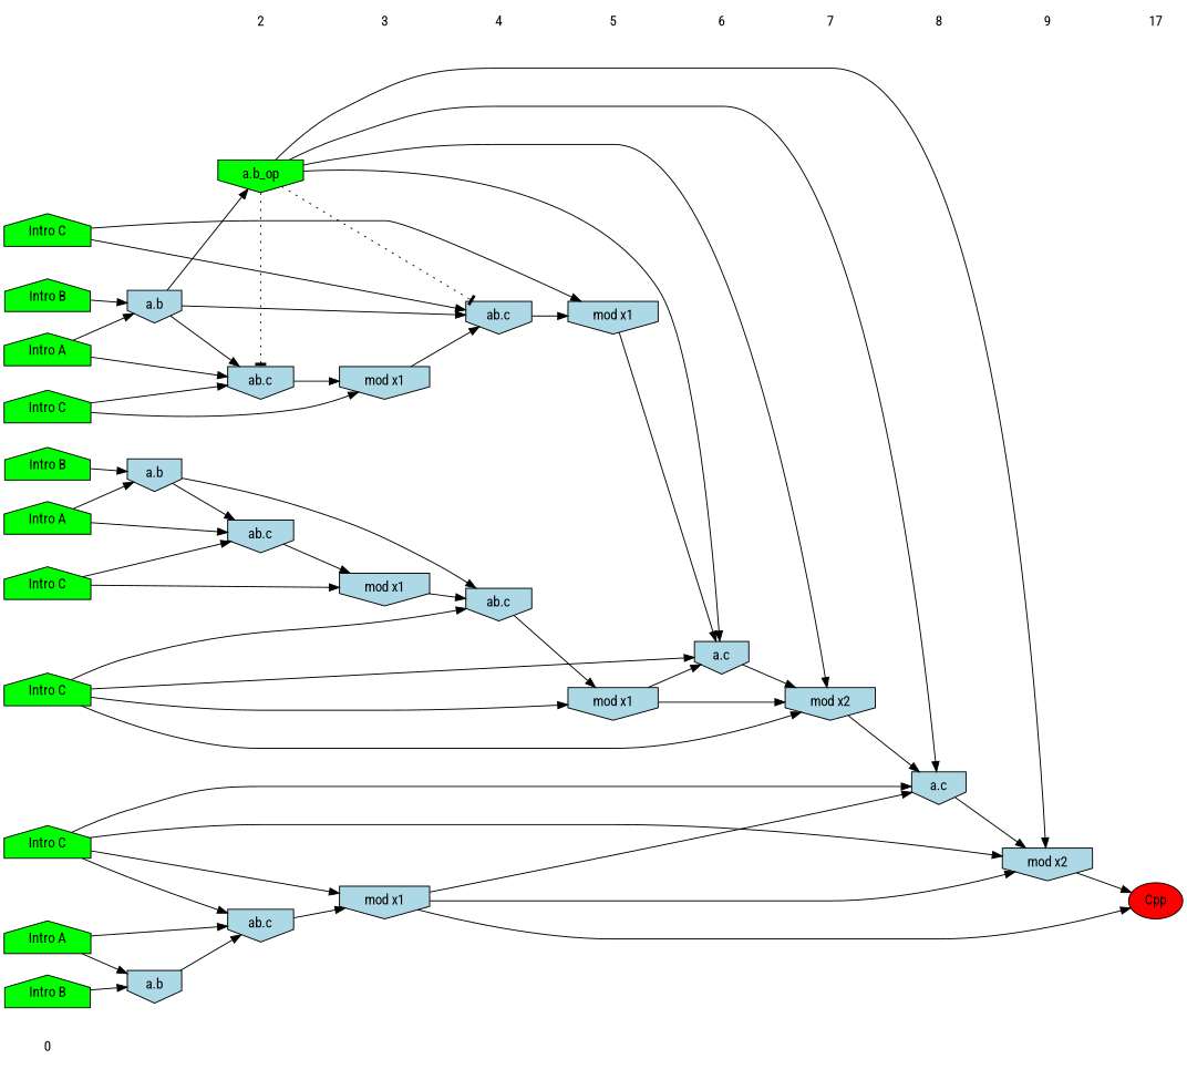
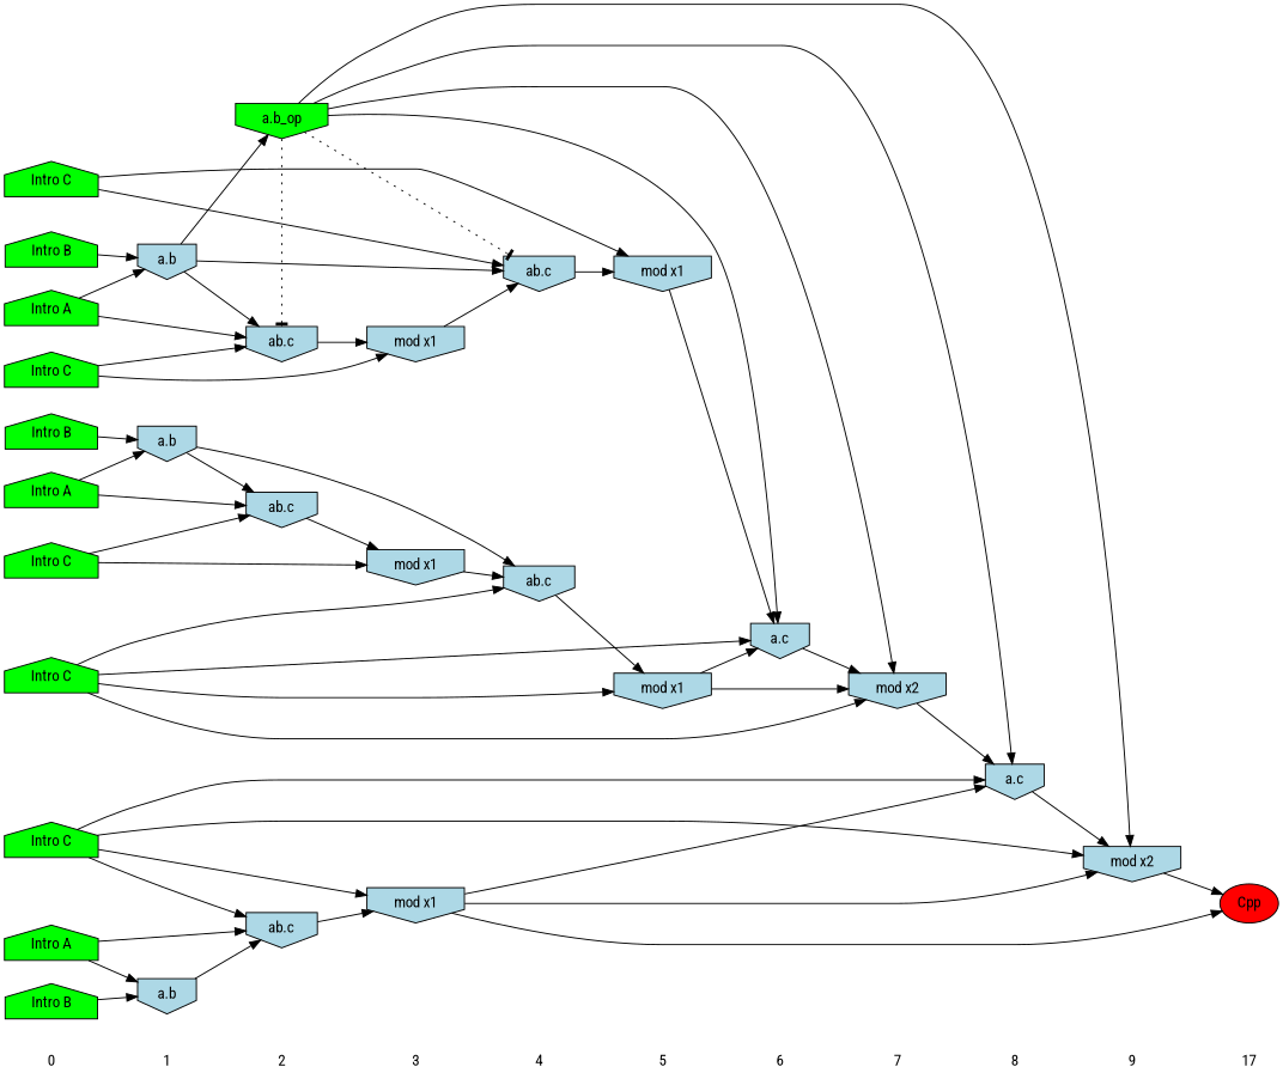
  digraph {
    fontname="Roboto Condensed"
    rankdir=LR
    ranksep=.5
    node [fontname="Roboto Condensed" shape=invhouse fillcolor=lightblue style=filled]
    edge [fontname="Roboto Condensed"]
    0 [shape=plaintext fillcolor="" style=""]
    n2 [fillcolor=green label="Intro A" shape=house]
    n3 [fillcolor=green label="Intro B" shape=house]
    n4 [fillcolor=green label="Intro A" shape=house]
    n5 [fillcolor=green label="Intro B" shape=house]
    n6 [fillcolor=green label="Intro A" shape=house]
    n7 [fillcolor=green label="Intro B" shape=house]
    n8 [fillcolor=green label="Intro C" shape=house]
    n9 [fillcolor=green label="Intro C" shape=house]
    n10 [fillcolor=green label="Intro C" shape=house]
    n11 [fillcolor=green label="Intro C" shape=house]
    n12 [fillcolor=green label="Intro C" shape=house]
+   1 [shape=plaintext fillcolor="" style=""]
    n14 [label="a.b"]
    n15 [label="a.b"]
    n16 [label="a.b"]
    2 [shape=plaintext fillcolor="" style=""]
    n18 [label="ab.c"]
    n19 [label="ab.c"]
    n20 [fillcolor=green label="a.b_op"]
    n21 [label="ab.c"]
    3 [shape=plaintext fillcolor="" style=""]
    n23 [label="mod x1"]
    n24 [label="mod x1"]
    n25 [label="mod x1"]
    4 [shape=plaintext fillcolor="" style=""]
    n27 [label="ab.c"]
    n28 [label="ab.c"]
    5 [shape=plaintext fillcolor="" style=""]
    n30 [label="mod x1"]
    n31 [label="mod x1"]
    6 [shape=plaintext fillcolor="" style=""]
    n33 [label="a.c"]
    7 [shape=plaintext fillcolor="" style=""]
    n35 [label="mod x2"]
    8 [shape=plaintext fillcolor="" style=""]
    n37 [label="a.c"]
    9 [shape=plaintext fillcolor="" style=""]
    n39 [label="mod x2"]
    n40 [label=17 shape=plaintext fillcolor="" style=""]
    n41 [fillcolor=red label=Cpp shape=""]
    subgraph sub_1 {
      rank=same
      0
      n2
      n3
      n4
      n5
      n6
      n7
      n8
      n9
      n10
      n11
      n12
    }
    subgraph sub_2 {
      rank=same
+     1
      n14
      n15
      n16
    }
    subgraph sub_3 {
      rank=same
      2
      n18
      n19
      n20
      n21
    }
    subgraph sub_4 {
      rank=same
      3
      n23
      n24
      n25
    }
    subgraph sub_5 {
      rank=same
      4
      n27
      n28
    }
    subgraph sub_6 {
      rank=same
      5
      n30
      n31
    }
    subgraph sub_7 {
      rank=same
      6
      n33
    }
    subgraph sub_8 {
      rank=same
      7
      n35
    }
    subgraph sub_9 {
      rank=same
      8
      n37
    }
    subgraph sub_10 {
      rank=same
      9
      n39
    }
    subgraph sub_11 {
      rank=same
      n40
      n41
    }
+   0 -> 1 [style=invis]
    n2 -> n15
    n2 -> n19
    n3 -> n16
    n4 -> n14
    n4 -> n18
    n5 -> n15
    n6 -> n16
    n6 -> n21
    n7 -> n14
    n8 -> n19
    n8 -> n23
    n9 -> n28
    n9 -> n31
    n9 -> n33
    n9 -> n35
    n10 -> n18
    n10 -> n24
    n10 -> n37
    n10 -> n39
    n11 -> n27
    n11 -> n30
    n12 -> n21
    n12 -> n25
+   1 -> 2 [style=invis]
    n14 -> n18
    n15 -> n19
    n15 -> n20
    n15 -> n27
    n16 -> n21
    n16 -> n28
    2 -> 3 [style=invis]
    n18 -> n24
    n19 -> n23
    n20 -> n19 [arrowhead=tee style=dotted]
    n20 -> n27 [arrowhead=tee style=dotted]
    n20 -> n33
    n20 -> n35
    n20 -> n37
    n20 -> n39
    n21 -> n25
    3 -> 4 [style=invis]
    n23 -> n27
    n24 -> n37
    n24 -> n39
    n24 -> n41
    n25 -> n28
    4 -> 5 [style=invis]
    n27 -> n30
    n28 -> n31
    5 -> 6 [style=invis]
    n30 -> n33
    n31 -> n33
    n31 -> n35
    6 -> 7 [style=invis]
    n33 -> n35
    7 -> 8 [style=invis]
    n35 -> n37
    8 -> 9 [style=invis]
    n37 -> n39
    9 -> n40 [style=invis]
    n39 -> n41
  }
